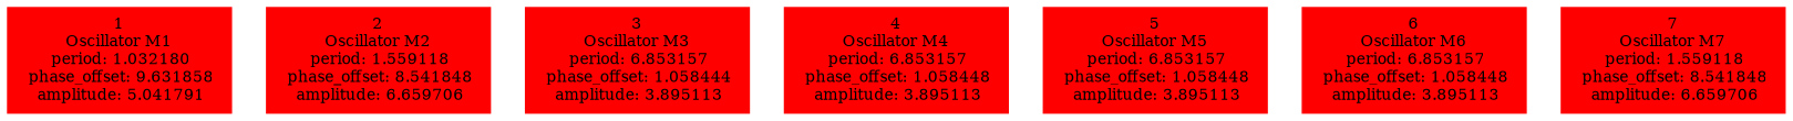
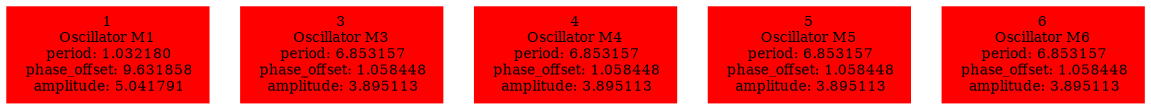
  digraph {
    forcelabels=true
    fontname="DejaVu Serif"
    node [color=red fontsize=8 shape=box style=filled fontname="DejaVu Serif"]
    n1 [label=<1<BR />Oscillator M1<BR /> period: 1.032180<BR /> phase_offset: 9.631858<BR /> amplitude: 5.041791>]
-   n2 [label=<2<BR />Oscillator M2<BR /> period: 1.559118<BR /> phase_offset: 8.541848<BR /> amplitude: 6.659706>]
-   n3 [label=<3<BR />Oscillator M3<BR /> period: 6.853157<BR /> phase_offset: 1.058444<BR /> amplitude: 3.895113>]
+   n3 [label=<3<BR />Oscillator M3<BR /> period: 6.853157<BR /> phase_offset: 1.058448<BR /> amplitude: 3.895113>]
    n4 [label=<4<BR />Oscillator M4<BR /> period: 6.853157<BR /> phase_offset: 1.058448<BR /> amplitude: 3.895113>]
    n5 [label=<5<BR />Oscillator M5<BR /> period: 6.853157<BR /> phase_offset: 1.058448<BR /> amplitude: 3.895113>]
    n6 [label=<6<BR />Oscillator M6<BR /> period: 6.853157<BR /> phase_offset: 1.058448<BR /> amplitude: 3.895113>]
-   n7 [label=<7<BR />Oscillator M7<BR /> period: 1.559118<BR /> phase_offset: 8.541848<BR /> amplitude: 6.659706>]
  }
